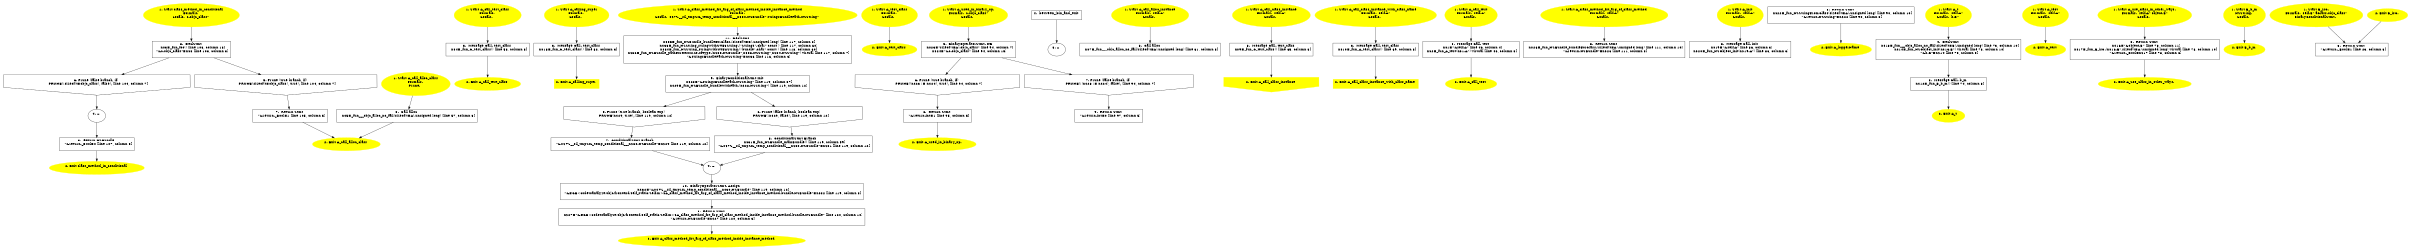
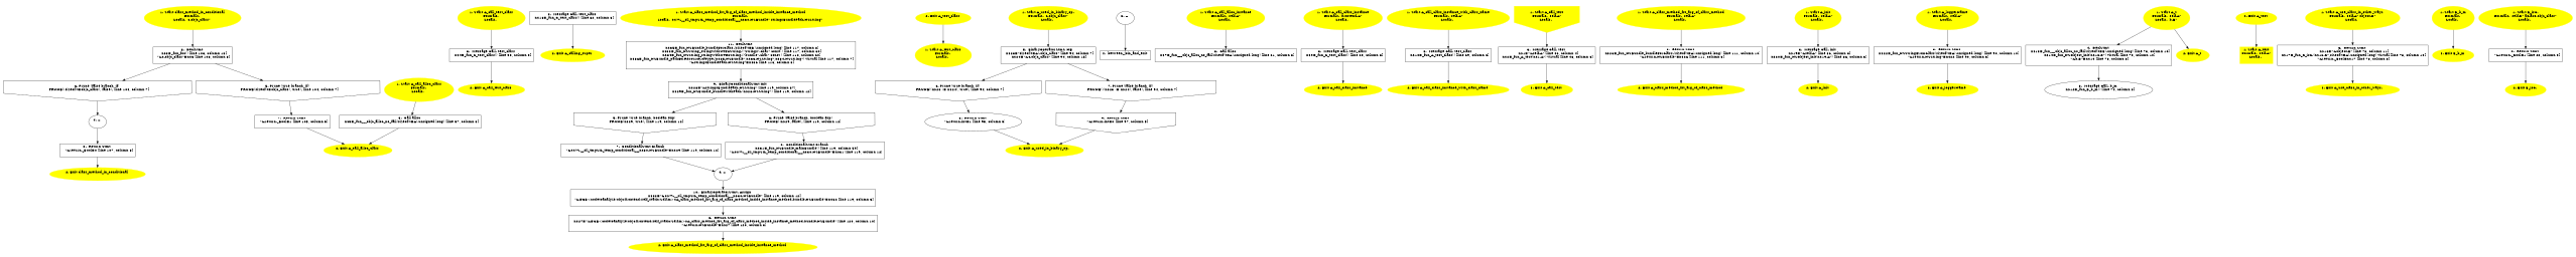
  digraph {
    node [color=yellow style=filled]
    n1 [label="1: Start class_method_in_conditional\nFormals: \nLocals:  c:objc_class* \n  "]
    n2 [label="8:  DeclStmt \n   n$3=_fun_foo() [line 103, column 13]\n  *&c:objc_class*=n$3 [line 103, column 3]\n " shape=box color="" style=""]
    n3 [label="5: Prune (true branch, if) \n   PRUNE(sizeof(t=objc_class), true); [line 104, column 7]\n " shape=invhouse color="" style=""]
    n4 [label="6: Prune (false branch, if) \n   PRUNE(!sizeof(t=objc_class), false); [line 104, column 7]\n " shape=invhouse color="" style=""]
    n5 [label="7:  Return Stmt \n   *&return:_Bool=1 [line 105, column 5]\n " shape=box color="" style=""]
    n6 [label="4: + \n  " color="" style=""]
    n7 [label="2: Exit class_method_in_conditional \n  "]
-   n8 [label="3:  Return NSBundle \n   *&return:_Bool=0 [line 107, column 3]\n " shape=box color="" style=""]
+   n8 [label="3:  Return Stmt \n   *&return:_Bool=0 [line 107, column 3]\n " shape=box color="" style=""]
    n9 [label="2: Exit A_call_alloc_class \n  "]
-   n10 [label="1: Start A_call_alloc_class\nFormals: \nPrune:  \n  "]
+   n10 [label="1: Start A_call_alloc_class\nFormals: \nLocals:  \n  "]
    n11 [label="3:  Call alloc \n   n$5=_fun___objc_alloc_no_fail(sizeof(t=A):unsigned long) [line 57, column 3]\n " shape=box color="" style=""]
    n12 [label="1: Start A_call_test_class\nFormals: \nLocals:  \n  "]
    n13 [label="3:  Message Call: test_class \n   n$4=_fun_C_test_class() [line 53, column 3]\n " shape=box color="" style=""]
    n14 [label="2: Exit A_call_test_class \n  "]
-   n15 [label="1: Start A_calling_super\nFormals: \nLocals:  \n  "]
    n16 [label="3:  Message Call: test_class \n   n$18=_fun_C_test_class() [line 82, column 3]\n " shape=box color="" style=""]
-   n17 [label="2: Exit A_calling_super \n  " shape=box]
+   n17 [label="2: Exit A_calling_super \n  "]
    n18 [label="1: Start A_class_method_fst_arg_of_class_method_inside_instance_method\nFormals: \nLocals:  0$?%__sil_tmpSIL_temp_conditional___n$30:NSBundle* stringsBundlePath:NSString* \n  "]
    n19 [label="11:  DeclStmt \n   n$35=_fun_NSBundle_bundleForClass:(sizeof(t=B):unsigned long) [line 117, column 8]\n  n$33=_fun_NSString_stringWithUTF8String:(\"Strings\":char* const ) [line 117, column 60]\n  n$34=_fun_NSString_stringWithUTF8String:(\"bundle\":char* const ) [line 118, column 60]\n  n$36=_fun_NSBundle_pathForResource:ofType:(n$35:NSBundle*,n$33:NSString*,n$34:NSString*) virtual [line 117, column 7]\n  *&stringsBundlePath:NSString*=n$36 [line 116, column 3]\n " shape=box color="" style=""]
    n20 [label="9:  BinaryConditionalStmt Init \n   n$28=*&stringsBundlePath:NSString* [line 119, column 37]\n  n$29=_fun_NSBundle_bundleWithPath:(n$28:NSString*) [line 119, column 12]\n " shape=box color="" style=""]
    n21 [label="5: Prune (true branch, boolean exp) \n   PRUNE(n$29, true); [line 119, column 12]\n " shape=invhouse color="" style=""]
    n22 [label="6: Prune (false branch, boolean exp) \n   PRUNE(!n$29, false); [line 119, column 12]\n " shape=invhouse color="" style=""]
    n23 [label="2: Exit A_class_method_fst_arg_of_class_method_inside_instance_method \n  "]
    n24 [label="3:  Return Stmt \n   n$27=*&#GB<codetoanalyze/objc/frontend/self_static/Self.m>$A_class_method_fst_arg_of_class_method_inside_instance_method.bundle:NSBundle* [line 120, column 10]\n  *&return:NSBundle*=n$27 [line 120, column 3]\n " shape=box color="" style=""]
    n25 [label="4: + \n  " color="" style=""]
    n26 [label="10:  BinaryOperatorStmt: Assign \n   n$32=*&0$?%__sil_tmpSIL_temp_conditional___n$30:NSBundle* [line 119, column 12]\n  *&#GB<codetoanalyze/objc/frontend/self_static/Self.m>$A_class_method_fst_arg_of_class_method_inside_instance_method.bundle:NSBundle*=n$32 [line 119, column 3]\n " shape=box color="" style=""]
    n27 [label="7:  ConditionalStmt Branch \n   *&0$?%__sil_tmpSIL_temp_conditional___n$30:NSBundle*=n$29 [line 119, column 12]\n " shape=box color="" style=""]
    n28 [label="8:  ConditionalStmt Branch \n   n$31=_fun_NSBundle_mainBundle() [line 119, column 59]\n  *&0$?%__sil_tmpSIL_temp_conditional___n$30:NSBundle*=n$31 [line 119, column 12]\n " shape=box color="" style=""]
    n29 [label="1: Start A_test_class\nFormals: \nLocals:  \n  "]
    n30 [label="2: Exit A_test_class \n  "]
    n31 [label="1: Start A_used_in_binary_op:\nFormals:  c:objc_class*\nLocals:  \n  "]
    n32 [label="5:  BinaryOperatorStmt: NE \n   n$23=*sizeof(t=A):objc_class* [line 94, column 7]\n  n$24=*&c:objc_class* [line 94, column 15]\n " shape=box color="" style=""]
    n33 [label="6: Prune (true branch, if) \n   PRUNE((n$23 != n$24), true); [line 94, column 7]\n " shape=invhouse color="" style=""]
    n34 [label="7: Prune (false branch, if) \n   PRUNE(!(n$23 != n$24), false); [line 94, column 7]\n " shape=invhouse color="" style=""]
-   n35 [label="8:  Return Stmt \n   *&return:int=1 [line 95, column 5]\n " shape=box color="" style=""]
-   n36 [label="9:  Return Stmt \n   *&return:int=0 [line 97, column 5]\n " shape=box color="" style=""]
+   n35 [label="8:  Return Stmt \n   *&return:int=1 [line 95, column 5]\n " shape=ellipse color="" style=""]
+   n36 [label="9:  Return Stmt \n   *&return:int=0 [line 97, column 5]\n " shape=invhouse color="" style=""]
    n37 [label="2: Exit A_used_in_binary_op: \n  "]
    n38 [label="3: + \n  " color="" style=""]
    n39 [label="4:  between_join_and_exit \n  " shape=box color="" style=""]
    n40 [label="1: Start A_call_alloc_instance\nFormals:  self:A*\nLocals:  \n  "]
    n41 [label="3:  Call alloc \n   n$7=_fun___objc_alloc_no_fail(sizeof(t=A):unsigned long) [line 61, column 3]\n " shape=box color="" style=""]
-   n42 [label="1: Start A_call_class_instance\nFormals:  self:A*\nLocals:  \n  "]
+   n42 [label="1: Start A_call_class_instance\nFormals:  frontend:A*\nLocals:  \n  "]
    n43 [label="3:  Message Call: test_class \n   n$9=_fun_C_test_class() [line 65, column 3]\n " shape=box color="" style=""]
-   n44 [label="2: Exit A_call_class_instance \n  " shape=invhouse]
+   n44 [label="2: Exit A_call_class_instance \n  "]
    n45 [label="1: Start A_call_class_instance_with_class_name\nFormals:  self:A*\nLocals:  \n  "]
    n46 [label="3:  Message Call: test_class \n   n$10=_fun_A_test_class() [line 69, column 3]\n " shape=box color="" style=""]
-   n47 [label="2: Exit A_call_class_instance_with_class_name \n  " shape=box]
-   n48 [label="1: Start A_call_test\nFormals:  self:A*\nLocals:  \n  "]
+   n47 [label="2: Exit A_call_class_instance_with_class_name \n  "]
+   n48 [label="1: Start A_call_test\nFormals:  self:A*\nLocals:  \n  " shape=invhouse]
    n49 [label="3:  Message Call: test \n   n$1=*&self:A* [line 46, column 4]\n  n$2=_fun_A_test(n$1:A*) virtual [line 46, column 3]\n " shape=box color="" style=""]
    n50 [label="2: Exit A_call_test \n  "]
    n51 [label="1: Start A_class_method_fst_arg_of_class_method\nFormals:  self:A*\nLocals:  \n  "]
    n52 [label="3:  Return Stmt \n   n$26=_fun_NSBundle_bundleForClass:(sizeof(t=A):unsigned long) [line 111, column 10]\n  *&return:NSBundle*=n$26 [line 111, column 3]\n " shape=box color="" style=""]
+   n53 [label="2: Exit A_class_method_fst_arg_of_class_method \n  "]
    n54 [label="1: Start A_init\nFormals:  self:A*\nLocals:  \n  "]
    n55 [label="3:  Message Call: init \n   n$19=*&self:A* [line 86, column 3]\n  n$20=_fun_NSObject_init(n$19:A*) [line 86, column 3]\n " shape=box color="" style=""]
+   n56 [label="2: Exit A_init \n  "]
+   n57 [label="1: Start A_loggerName\nFormals:  self:A*\nLocals:  \n  "]
    n58 [label="3:  Return Stmt \n   n$22=_fun_NSStringFromClass(sizeof(t=A):unsigned long) [line 90, column 10]\n  *&return:NSString*=n$22 [line 90, column 3]\n " shape=box color="" style=""]
    n59 [label="2: Exit A_loggerName \n  "]
    n60 [label="1: Start A_t\nFormals:  self:A*\nLocals:  b:B* \n  "]
    n61 [label="4:  DeclStmt \n   n$13=_fun___objc_alloc_no_fail(sizeof(t=B):unsigned long) [line 73, column 10]\n  n$14=_fun_NSObject_init(n$13:B*) virtual [line 73, column 10]\n  *&b:B*=n$14 [line 73, column 3]\n " shape=box color="" style=""]
-   n62 [label="3:  Message Call: b_m \n   n$12=_fun_B_b_m() [line 74, column 3]\n " shape=box color="" style=""]
+   n62 [label="3:  Message Call: b_m \n   n$12=_fun_B_b_m() [line 74, column 3]\n " shape=ellipse color="" style=""]
    n63 [label="2: Exit A_t \n  "]
-   n64 [label="1: Start A_test\nFormals:  self:A*\nLocals:  \n  "]
+   n64 [label="1: Start A_test\nFormals:  self:A*\nLocals:  \n  " shape=box]
    n65 [label="2: Exit A_test \n  "]
    n66 [label="1: Start A_use_class_in_other_ways:\nFormals:  self:A* object:B*\nLocals:  \n  "]
    n67 [label="3:  Return Stmt \n   n$16=*&object:B* [line 78, column 11]\n  n$17=_fun_B_isC:(n$16:B*,sizeof(t=A):unsigned long) virtual [line 78, column 10]\n  *&return:_Bool=n$17 [line 78, column 3]\n " shape=box color="" style=""]
    n68 [label="2: Exit A_use_class_in_other_ways: \n  "]
-   n69 [label="1: Start B_b_m\nNSString: \nLocals:  \n  "]
+   n69 [label="1: Start B_b_m\nFormals: \nLocals:  \n  "]
    n70 [label="2: Exit B_b_m \n  "]
-   n71 [label="1: Start B_isC:\nFormals:  self:B* aClass:objc_class*\nBinaryConditionalStmt:  \n  "]
+   n71 [label="1: Start B_isC:\nFormals:  self:B* aClass:objc_class*\nLocals:  \n  "]
    n72 [label="3:  Return Stmt \n   *&return:_Bool=1 [line 23, column 3]\n " shape=box color="" style=""]
    n73 [label="2: Exit B_isC: \n  "]
    n1 -> n2
    n2 -> n3
    n2 -> n4
    n3 -> n5
    n4 -> n6
    n5 -> n9
    n6 -> n8
    n8 -> n7
    n10 -> n11
    n11 -> n9
    n12 -> n13
    n13 -> n14
-   n15 -> n16
    n16 -> n17
    n18 -> n19
    n19 -> n20
    n20 -> n21
    n20 -> n22
    n21 -> n27
    n22 -> n28
    n24 -> n23
    n25 -> n26
    n26 -> n24
    n27 -> n25
    n28 -> n25
-   n29 -> n30
+   n30 -> n29
    n31 -> n32
    n32 -> n33
    n32 -> n34
    n33 -> n35
    n34 -> n36
    n35 -> n37
-   n39 -> n38
+   n36 -> n37
+   n38 -> n39
    n40 -> n41
    n42 -> n43
    n43 -> n44
    n45 -> n46
    n46 -> n47
    n48 -> n49
    n49 -> n50
    n51 -> n52
+   n52 -> n53
    n54 -> n55
+   n55 -> n56
+   n57 -> n58
    n58 -> n59
    n60 -> n61
    n61 -> n62
-   n62 -> n63
-   n64 -> n65
+   n60 -> n63
+   n65 -> n64
    n66 -> n67
    n67 -> n68
    n69 -> n70
    n71 -> n72
-   n73 -> n72
+   n72 -> n73
  }
